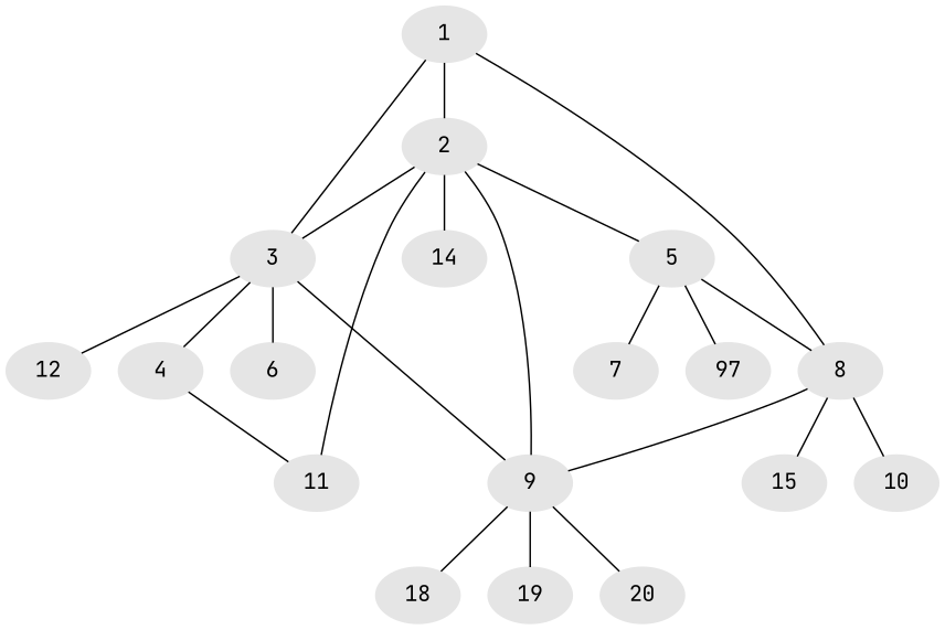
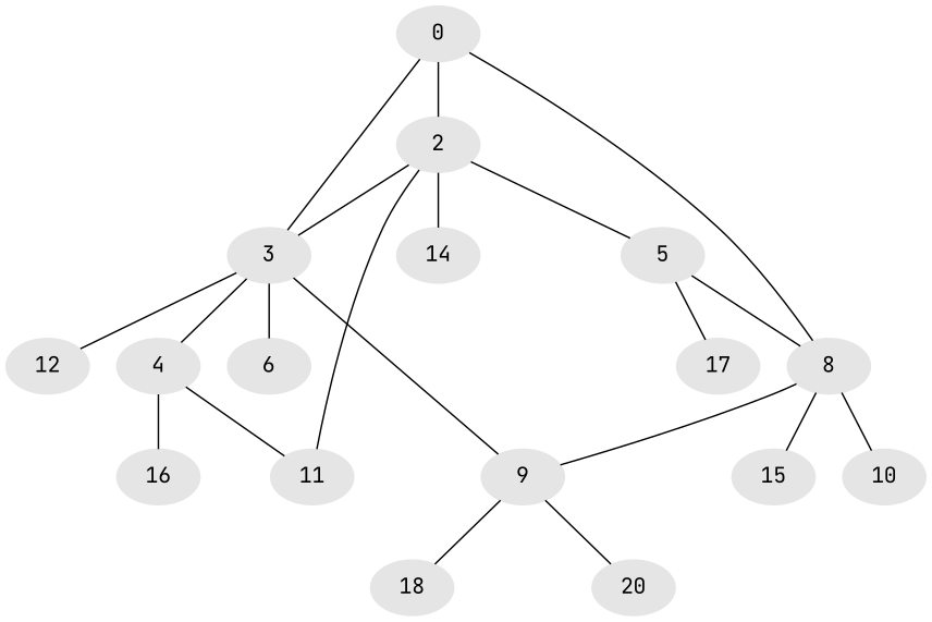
  graph {
    fontname="JetBrains Mono"
    node [color=gray90 fontname="JetBrains Mono" style=filled]
    edge [fontname="JetBrains Mono"]
-   1
+   1 [label=0]
    2
    3
    8
    5
    9
    11
    14
    4
    6
    12
    10
    15
-   7
-   17 [label=97]
+   17
    18
-   19
    20
+   16
    1 -- 2
    1 -- 3
    1 -- 8
    2 -- 3
    2 -- 5
-   2 -- 9
    2 -- 11
    2 -- 14
    3 -- 9
    3 -- 4
    3 -- 6
    3 -- 12
    8 -- 9
    8 -- 10
    8 -- 15
    5 -- 8
-   5 -- 7
    5 -- 17
    9 -- 18
-   9 -- 19
    9 -- 20
    4 -- 11
+   4 -- 16
  }
